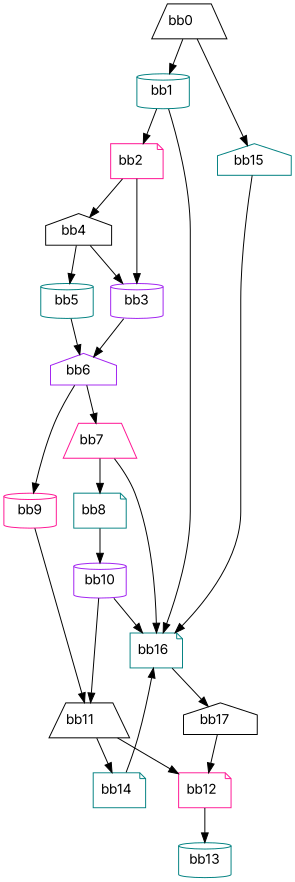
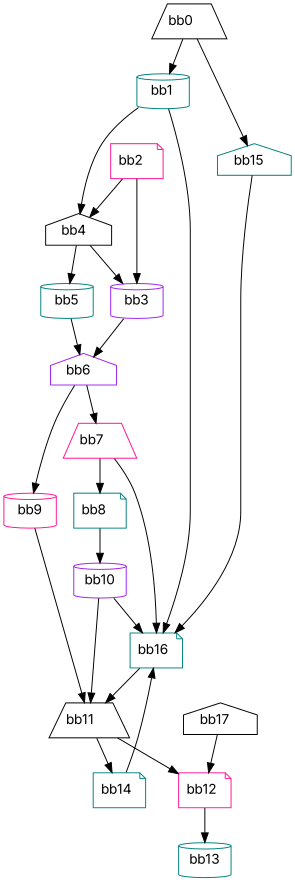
  digraph {
    fontname=Inter
    node [color=teal fontname=Inter shape=cylinder]
    edge [fontname=Inter]
    n1 [color=black label="bb0\l" shape=trapezium]
    n2 [label="bb1\l"]
    n3 [label="bb15\l" shape=house]
    n4 [color=deeppink label="bb2\l" shape=note]
    n5 [label="bb16\l" shape=note]
    n6 [color=purple label="bb3\l"]
    n7 [color=black label="bb4\l" shape=house]
    n8 [color=black label="bb17\l" shape=house]
    n9 [color=purple label="bb6\l" shape=house]
    n10 [label="bb5\l"]
    n11 [color=deeppink label="bb7\l" shape=trapezium]
    n12 [color=deeppink label="bb9\l"]
    n13 [label="bb8\l" shape=note]
    n14 [color=black label="bb11\l" shape=trapezium]
    n15 [color=purple label="bb10\l"]
    n16 [color=deeppink label="bb12\l" shape=note]
    n17 [label="bb14\l" shape=note]
    n18 [label="bb13\l"]
    n1 -> n2
    n1 -> n3
-   n2 -> n4
+   n2 -> n7
    n2 -> n5
    n3 -> n5
    n4 -> n6
    n4 -> n7
-   n5 -> n8
+   n5 -> n14
    n6 -> n9
    n7 -> n6
    n7 -> n10
    n8 -> n16
    n9 -> n11
    n9 -> n12
    n10 -> n9
    n11 -> n5
    n11 -> n13
    n12 -> n14
    n13 -> n15
    n14 -> n16
    n14 -> n17
    n15 -> n5
    n15 -> n14
    n16 -> n18
    n17 -> n5
  }
